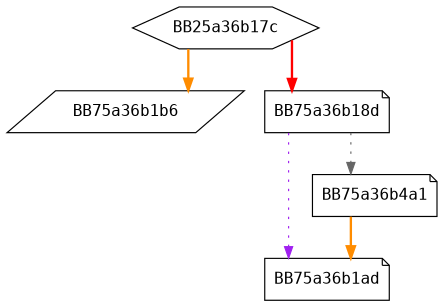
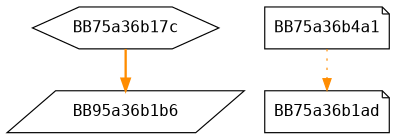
  digraph {
    fontname="DejaVu Sans Mono"
    splines=ortho
    node [fontname="DejaVu Sans Mono" shape=note]
    edge [color=darkorange fontname="DejaVu Sans Mono" style=dotted]
-   BB75a36b17c [shape=hexagon label=BB25a36b17c]
-   BB75a36b1b6 [shape=parallelogram]
-   BB75a36b18d
+   BB75a36b17c [shape=hexagon]
+   BB75a36b1b6 [shape=parallelogram label=BB95a36b1b6]
    BB75a36b1ad
    n5 [label=BB75a36b4a1]
    BB75a36b17c -> BB75a36b1b6 [style=bold]
-   BB75a36b17c -> BB75a36b18d [color=red style=bold]
-   BB75a36b18d -> BB75a36b1ad [color=purple]
-   BB75a36b18d -> n5 [color=gray40]
-   n5 -> BB75a36b1ad [style=bold]
+   n5 -> BB75a36b1ad
  }
